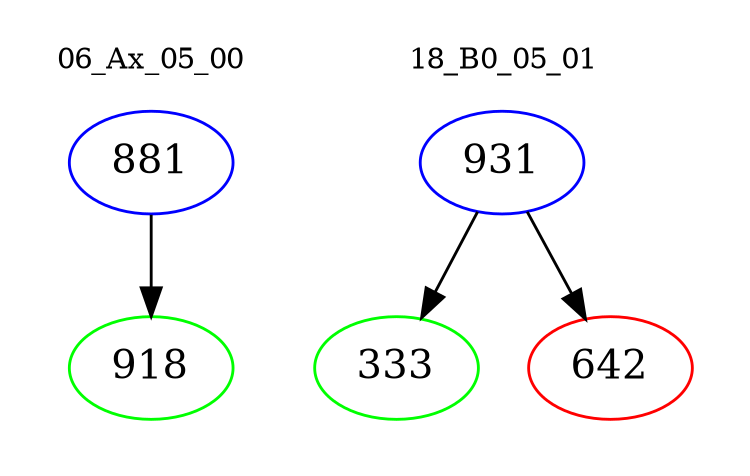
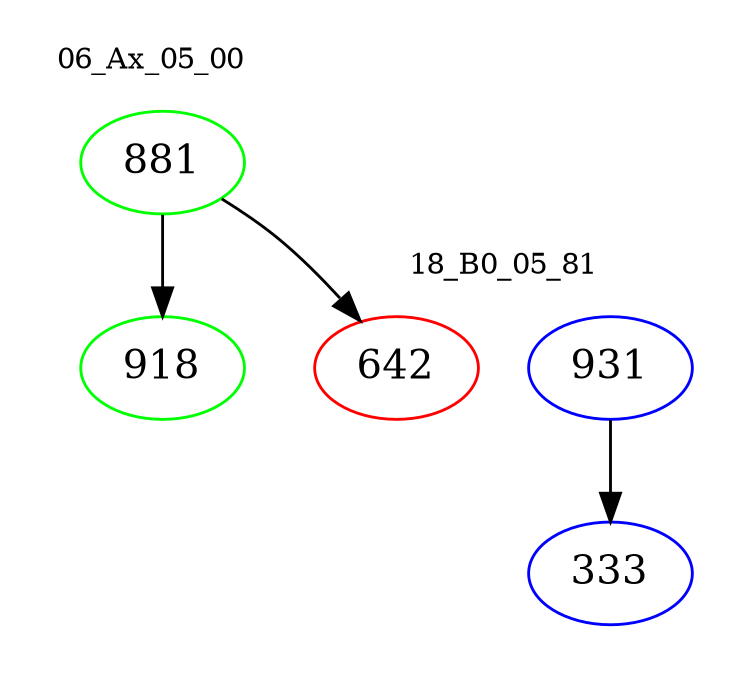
  digraph {
    node [color=blue]
    edge [color=black]
-   n1 [label=881]
+   n1 [color=green label=881]
    n2 [color=green label=918]
    n3 [label=931]
-   n4 [color=green label=333]
+   n4 [label=333]
    n5 [color=red label=642]
    subgraph cluster_1 {
      color=white
      fontsize=10
      label="06_Ax_05_00"
      n1
      n2
    }
    subgraph cluster_2 {
      color=white
      fontsize=10
-     label="18_B0_05_01"
+     label="18_B0_05_81"
      n3
      n4
      n5
    }
    n1 -> n2
    n3 -> n4
-   n3 -> n5
+   n1 -> n5
  }
